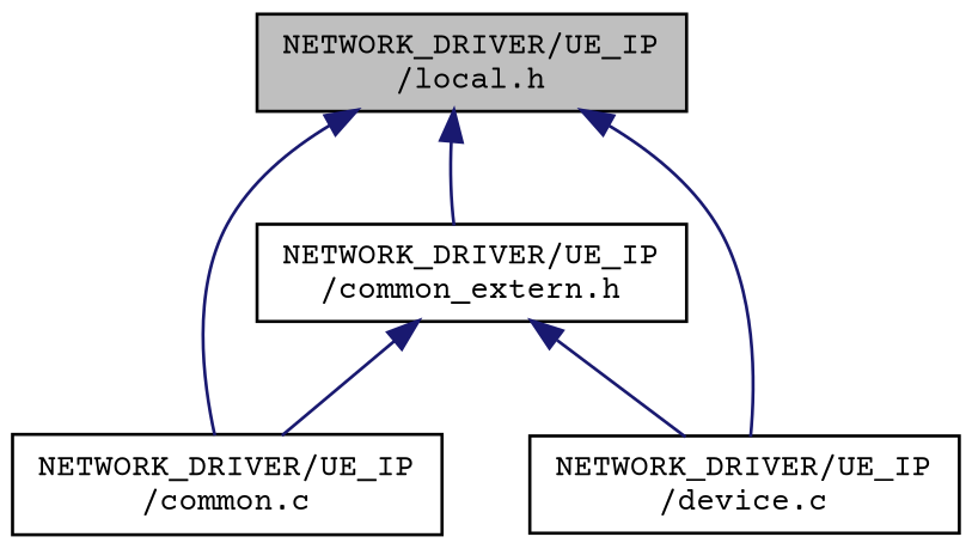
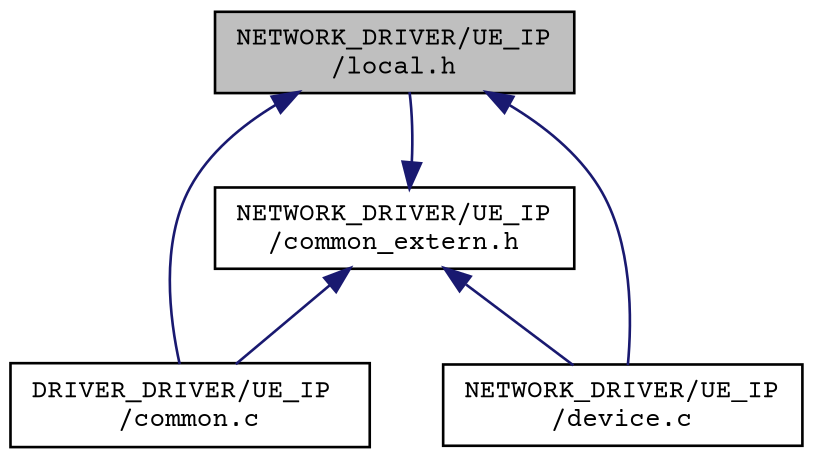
  digraph {
    fontname="Courier Prime"
    node [color=black fillcolor=white fontname="Courier Prime" fontsize=10 shape=record style=filled]
    edge [color=midnightblue dir=back fontname="Courier Prime" fontsize=10 labelfontname=Helvetica labelfontsize=10 style=solid]
    n1 [fillcolor=grey75 fontcolor=black height=0.2 label="NETWORK_DRIVER/UE_IP\l/local.h" width=0.4]
-   n2 [height=0.2 label="NETWORK_DRIVER/UE_IP\l/common.c" width=0.4]
+   n2 [height=0.2 label="DRIVER_DRIVER/UE_IP\l/common.c" width=0.4]
    n3 [height=0.2 label="NETWORK_DRIVER/UE_IP\l/device.c" width=0.4]
    n4 [height=0.2 label="NETWORK_DRIVER/UE_IP\l/common_extern.h" width=0.4]
    n1 -> n2
    n1 -> n3
-   n1 -> n4
+   n4 -> n1
    n4 -> n2
    n4 -> n3
  }
